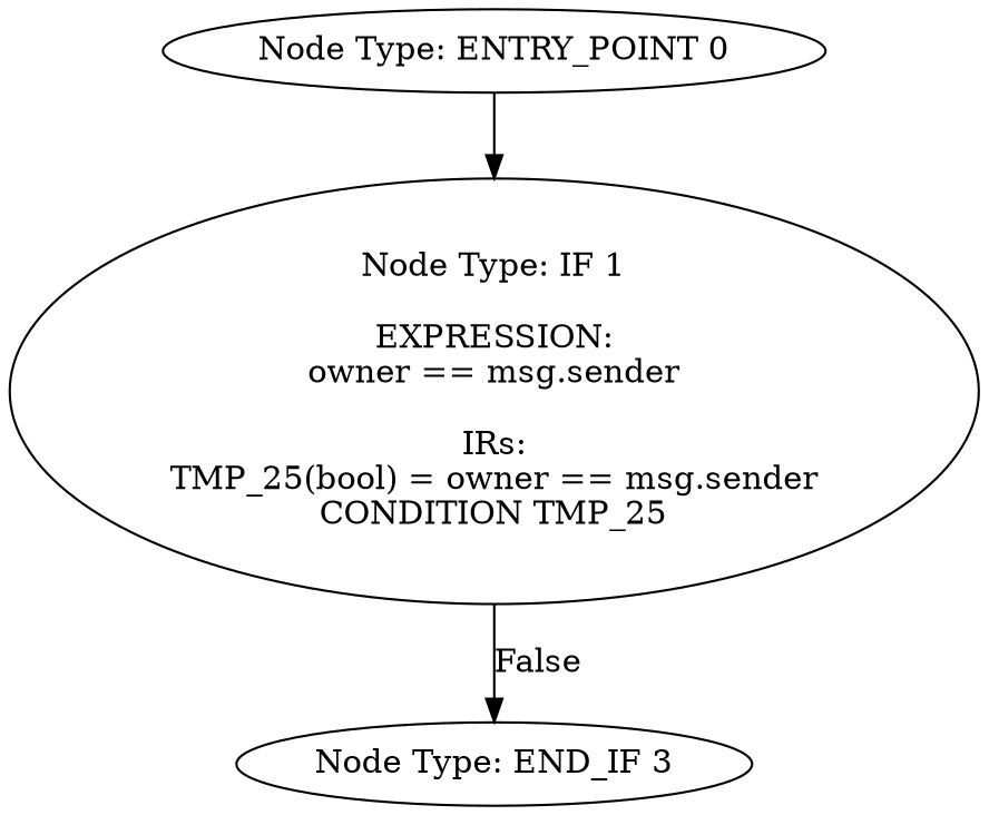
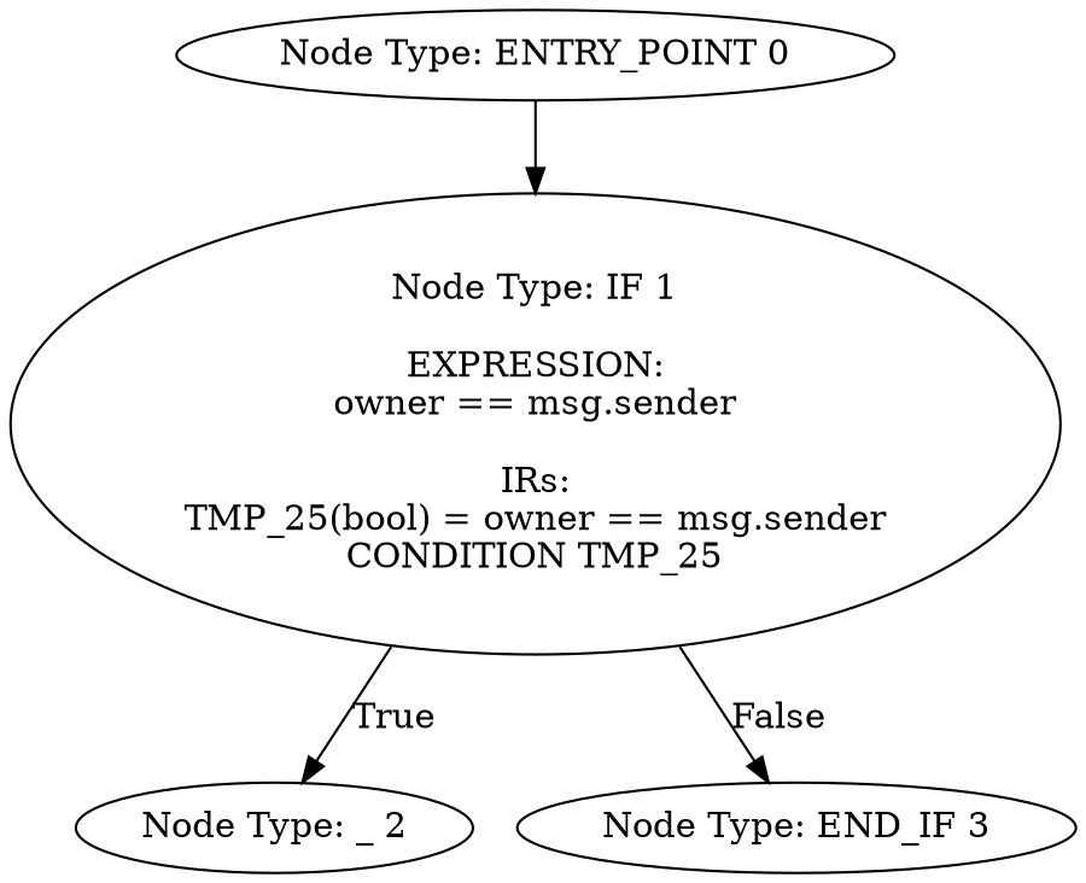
  digraph {
    n1 [label="Node Type: ENTRY_POINT 0\n"]
    n2 [label="Node Type: IF 1\n\nEXPRESSION:\nowner == msg.sender\n\nIRs:\nTMP_25(bool) = owner == msg.sender\nCONDITION TMP_25"]
+   n3 [label="Node Type: _ 2\n"]
    n4 [label="Node Type: END_IF 3\n"]
    n1 -> n2
+   n2 -> n3 [label=True]
    n2 -> n4 [label=False]
  }
